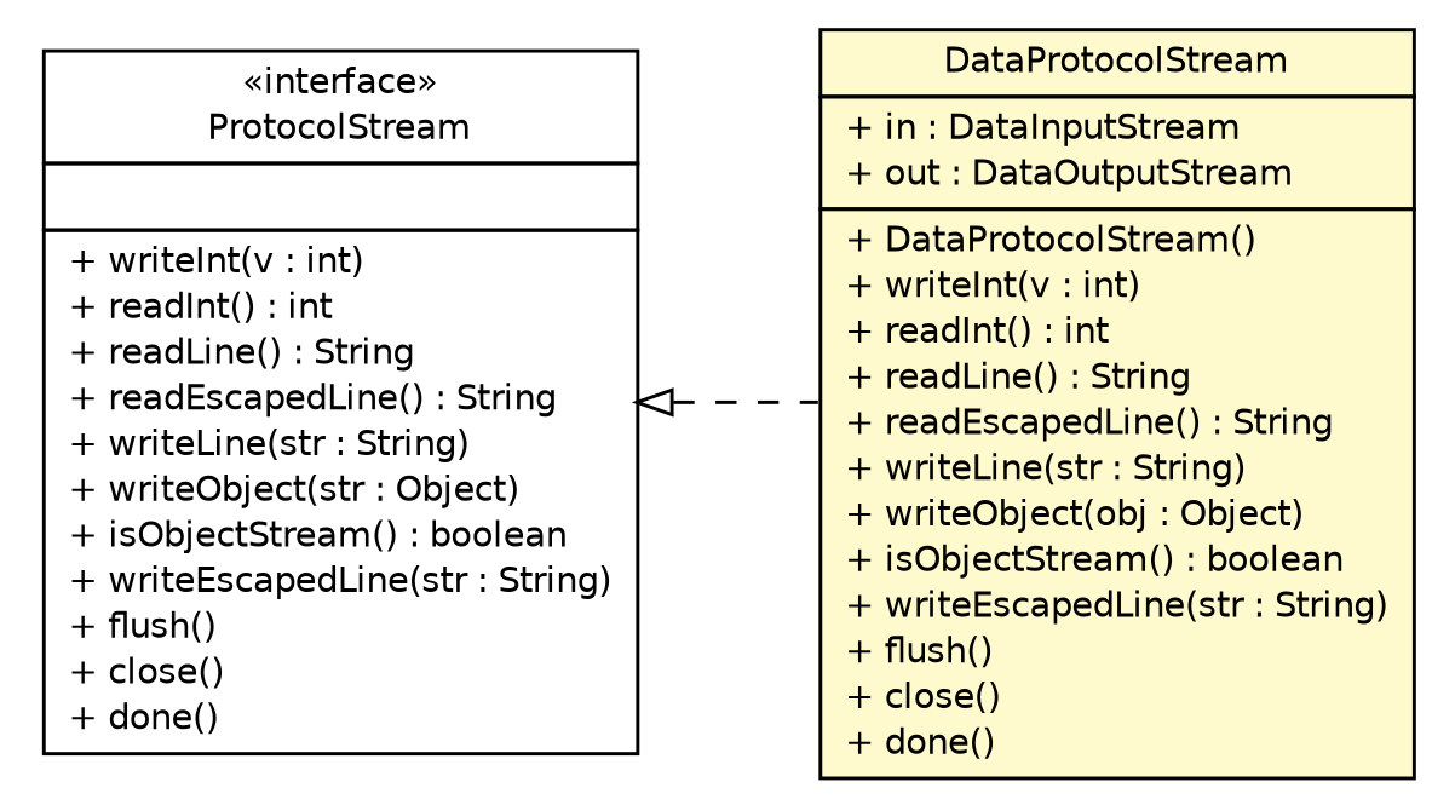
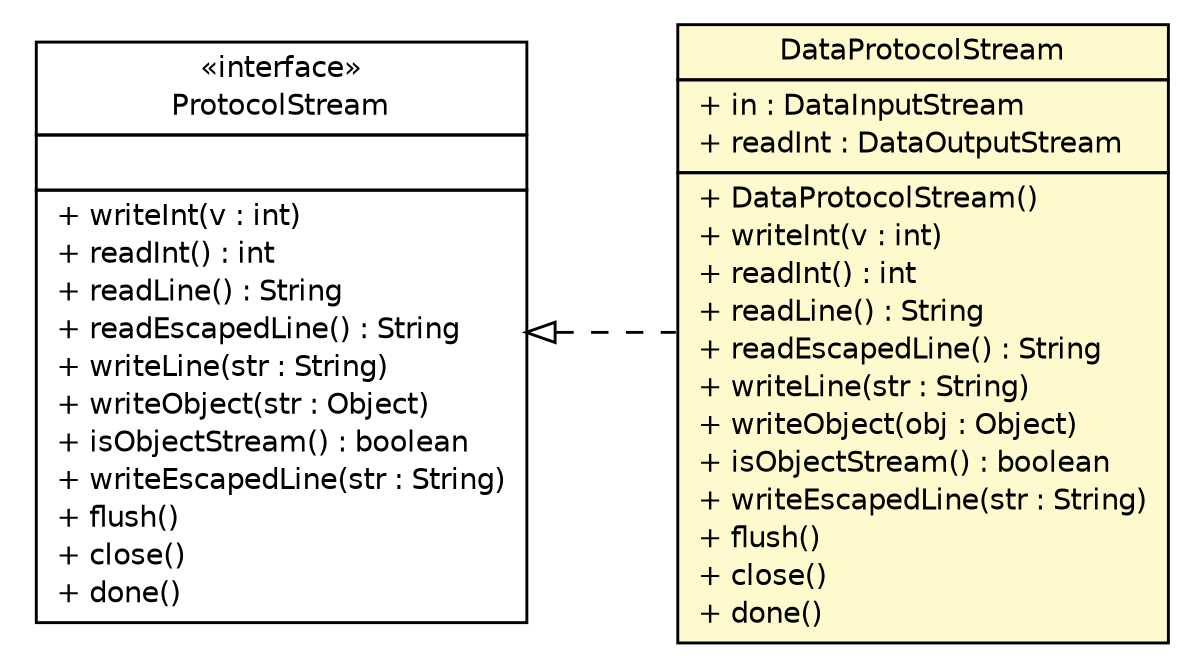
  digraph {
    nodesep=0.25
    ranksep=0.5
    rankdir=LR
    node [fontcolor=black fontname=Helvetica fontsize=10.0 shape=plaintext]
-   n1 [label=<<table title="sorcer.util.DataProtocolStream" border="0" cellborder="1" cellspacing="0" cellpadding="2" port="p" bgcolor="lemonChiffon" href="./DataProtocolStream.html"> 		<tr><td><table border="0" cellspacing="0" cellpadding="1"> <tr><td align="center" balign="center"> DataProtocolStream </td></tr> 		</table></td></tr> 		<tr><td><table border="0" cellspacing="0" cellpadding="1"> <tr><td align="left" balign="left"> + in : DataInputStream </td></tr> <tr><td align="left" balign="left"> + out : DataOutputStream </td></tr> 		</table></td></tr> 		<tr><td><table border="0" cellspacing="0" cellpadding="1"> <tr><td align="left" balign="left"> + DataProtocolStream() </td></tr> <tr><td align="left" balign="left"> + writeInt(v : int) </td></tr> <tr><td align="left" balign="left"> + readInt() : int </td></tr> <tr><td align="left" balign="left"> + readLine() : String </td></tr> <tr><td align="left" balign="left"> + readEscapedLine() : String </td></tr> <tr><td align="left" balign="left"> + writeLine(str : String) </td></tr> <tr><td align="left" balign="left"> + writeObject(obj : Object) </td></tr> <tr><td align="left" balign="left"> + isObjectStream() : boolean </td></tr> <tr><td align="left" balign="left"> + writeEscapedLine(str : String) </td></tr> <tr><td align="left" balign="left"> + flush() </td></tr> <tr><td align="left" balign="left"> + close() </td></tr> <tr><td align="left" balign="left"> + done() </td></tr> 		</table></td></tr> 		</table>>]
+   n1 [label=<<table title="sorcer.util.DataProtocolStream" border="0" cellborder="1" cellspacing="0" cellpadding="2" port="p" bgcolor="lemonChiffon" href="./DataProtocolStream.html"> 		<tr><td><table border="0" cellspacing="0" cellpadding="1"> <tr><td align="center" balign="center"> DataProtocolStream </td></tr> 		</table></td></tr> 		<tr><td><table border="0" cellspacing="0" cellpadding="1"> <tr><td align="left" balign="left"> + in : DataInputStream </td></tr> <tr><td align="left" balign="left"> + readInt : DataOutputStream </td></tr> 		</table></td></tr> 		<tr><td><table border="0" cellspacing="0" cellpadding="1"> <tr><td align="left" balign="left"> + DataProtocolStream() </td></tr> <tr><td align="left" balign="left"> + writeInt(v : int) </td></tr> <tr><td align="left" balign="left"> + readInt() : int </td></tr> <tr><td align="left" balign="left"> + readLine() : String </td></tr> <tr><td align="left" balign="left"> + readEscapedLine() : String </td></tr> <tr><td align="left" balign="left"> + writeLine(str : String) </td></tr> <tr><td align="left" balign="left"> + writeObject(obj : Object) </td></tr> <tr><td align="left" balign="left"> + isObjectStream() : boolean </td></tr> <tr><td align="left" balign="left"> + writeEscapedLine(str : String) </td></tr> <tr><td align="left" balign="left"> + flush() </td></tr> <tr><td align="left" balign="left"> + close() </td></tr> <tr><td align="left" balign="left"> + done() </td></tr> 		</table></td></tr> 		</table>>]
    n2 [label=<<table title="sorcer.util.ProtocolStream" border="0" cellborder="1" cellspacing="0" cellpadding="2" port="p" href="./ProtocolStream.html"> 		<tr><td><table border="0" cellspacing="0" cellpadding="1"> <tr><td align="center" balign="center"> &#171;interface&#187; </td></tr> <tr><td align="center" balign="center"> ProtocolStream </td></tr> 		</table></td></tr> 		<tr><td><table border="0" cellspacing="0" cellpadding="1"> <tr><td align="left" balign="left">  </td></tr> 		</table></td></tr> 		<tr><td><table border="0" cellspacing="0" cellpadding="1"> <tr><td align="left" balign="left"> + writeInt(v : int) </td></tr> <tr><td align="left" balign="left"> + readInt() : int </td></tr> <tr><td align="left" balign="left"> + readLine() : String </td></tr> <tr><td align="left" balign="left"> + readEscapedLine() : String </td></tr> <tr><td align="left" balign="left"> + writeLine(str : String) </td></tr> <tr><td align="left" balign="left"> + writeObject(str : Object) </td></tr> <tr><td align="left" balign="left"> + isObjectStream() : boolean </td></tr> <tr><td align="left" balign="left"> + writeEscapedLine(str : String) </td></tr> <tr><td align="left" balign="left"> + flush() </td></tr> <tr><td align="left" balign="left"> + close() </td></tr> <tr><td align="left" balign="left"> + done() </td></tr> 		</table></td></tr> 		</table>>]
    n2 -> n1 [arrowtail=empty dir=back fontname=Helvetica fontsize=10 headport=p labelfontname=Helvetica labelfontsize=10 style=dashed tailport=p]
  }
